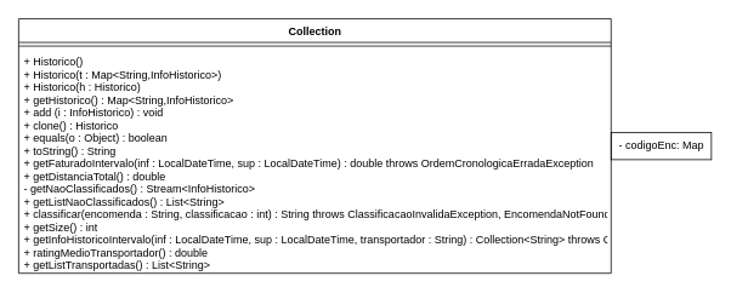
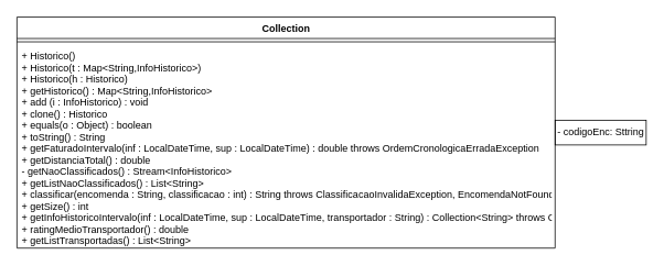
  <mxCell id="0" />
  <mxCell id="1" parent="0" />
- <mxCell id="2" value="- codigoEnc: Map" style="html=1;fontFamily=Helvetica;" parent="1" vertex="1"><mxGeometry x="670" y="145" width="110" height="30" as="geometry" /></mxCell>
+ <mxCell id="2" value="- codigoEnc: Sttring" style="html=1;fontFamily=Helvetica;" parent="1" vertex="1"><mxGeometry x="670" y="145" width="110" height="30" as="geometry" /></mxCell>
  <mxCell id="3" value="Collection&lt;br&gt;" style="swimlane;fontStyle=1;align=center;verticalAlign=top;childLayout=stackLayout;horizontal=1;startSize=26;horizontalStack=0;resizeParent=1;resizeParentMax=0;resizeLast=0;collapsible=1;marginBottom=0;fontFamily=Helvetica;html=1;" parent="1" vertex="1"><mxGeometry x="20" y="20" width="650" height="280" as="geometry" /></mxCell>
  <mxCell id="4" value="" style="line;strokeWidth=1;fillColor=none;align=left;verticalAlign=middle;spacingTop=-1;spacingLeft=3;spacingRight=3;rotatable=0;labelPosition=right;points=[];portConstraint=eastwest;" parent="3" vertex="1"><mxGeometry y="26" width="650" height="8" as="geometry" /></mxCell>
  <mxCell id="5" value="+ Historico()&#10;+ Historico(t : Map&lt;String,InfoHistorico&gt;)&#10;+ Historico(h : Historico)&#10;+ getHistorico() : Map&lt;String,InfoHistorico&gt;&#10;+ add (i : InfoHistorico) : void&#10;+ clone() : Historico&#10;+ equals(o : Object) : boolean&#10;+ toString() : String&#10;+ getFaturadoIntervalo(inf : LocalDateTime, sup : LocalDateTime) : double throws OrdemCronologicaErradaException&#10;+ getDistanciaTotal() : double&#10;- getNaoClassificados() : Stream&lt;InfoHistorico&gt;&#10;+ getListNaoClassificados() : List&lt;String&gt;&#10;+ classificar(encomenda : String, classificacao : int) : String throws ClassificacaoInvalidaException, EncomendaNotFoundException&#10;+ getSize() : int&#10;+ getInfoHistoricoIntervalo(inf : LocalDateTime, sup : LocalDateTime, transportador : String) : Collection&lt;String&gt; throws OrdemCronologicaErradaException {&#10;+ ratingMedioTransportador() : double&#10;+ getListTransportadas() : List&lt;String&gt;" style="text;strokeColor=none;fillColor=none;align=left;verticalAlign=top;spacingLeft=4;spacingRight=4;overflow=hidden;rotatable=0;points=[[0,0.5],[1,0.5]];portConstraint=eastwest;fontFamily=Helvetica;" parent="3" vertex="1"><mxGeometry y="34" width="650" height="246" as="geometry" /></mxCell>
